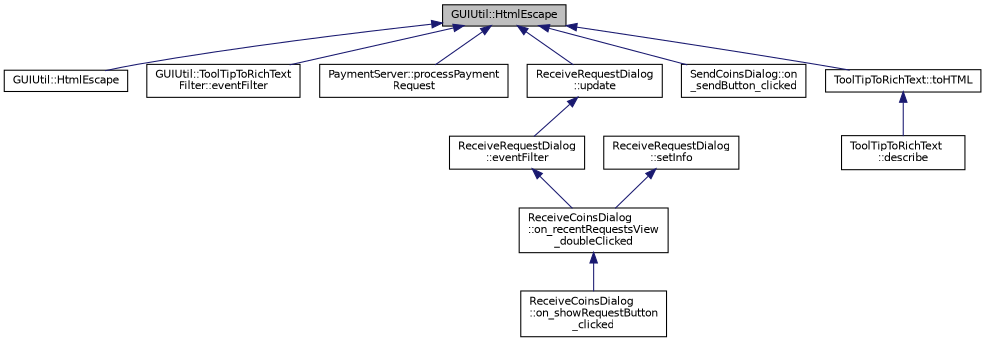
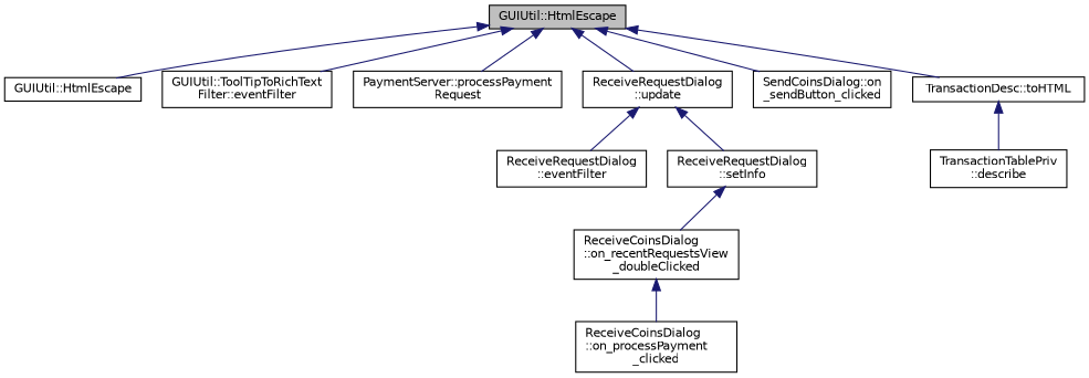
  digraph {
    rankdir=TB
    node [color=black fillcolor=white fontname=Helvetica fontsize=10 shape=record style=filled]
    edge [color=midnightblue dir=back fontname=Helvetica fontsize=10 labelfontname=Helvetica labelfontsize=10 style=solid]
    n1 [fillcolor=grey75 fontcolor=black height=0.2 label="GUIUtil::HtmlEscape" width=0.4]
    n2 [height=0.2 label="GUIUtil::HtmlEscape" width=0.4]
    n3 [height=0.2 label="GUIUtil::ToolTipToRichText\lFilter::eventFilter" width=0.4]
    n4 [height=0.2 label="PaymentServer::processPayment\lRequest" width=0.4]
    n5 [height=0.2 label="ReceiveRequestDialog\l::update" width=0.4]
    n6 [height=0.2 label="SendCoinsDialog::on\l_sendButton_clicked" width=0.4]
-   n7 [height=0.2 label="ToolTipToRichText::toHTML" width=0.4]
+   n7 [height=0.2 label="TransactionDesc::toHTML" width=0.4]
    n8 [height=0.2 label="ReceiveRequestDialog\l::eventFilter" width=0.4]
    n9 [height=0.2 label="ReceiveRequestDialog\l::setInfo" width=0.4]
-   n10 [height=0.2 label="ToolTipToRichText\l::describe" width=0.4]
+   n10 [height=0.2 label="TransactionTablePriv\l::describe" width=0.4]
    n11 [height=0.2 label="ReceiveCoinsDialog\l::on_recentRequestsView\l_doubleClicked" width=0.4]
-   n12 [height=0.2 label="ReceiveCoinsDialog\l::on_showRequestButton\l_clicked" width=0.4]
+   n12 [height=0.2 label="ReceiveCoinsDialog\l::on_processPayment\l_clicked" width=0.4]
    n1 -> n2
    n1 -> n3
    n1 -> n4
    n1 -> n5
    n1 -> n6
    n1 -> n7
    n5 -> n8
+   n5 -> n9
    n7 -> n10
-   n8 -> n11
    n9 -> n11
    n11 -> n12
  }
